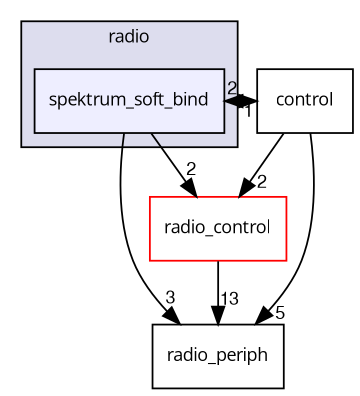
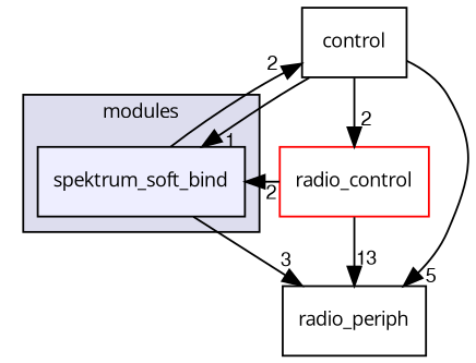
  digraph {
    compound=true
    fontname="Open Sans"
    node [fontname="Open Sans" fontsize=10 shape=box]
    edge [fontname="Open Sans" headlabel=2 labeldistance=1.5 labelfontname=FreeSans labelfontsize=10]
    n1 [fillcolor="#eeeeff" label=spektrum_soft_bind pencolor=black style=filled]
    n2 [color=red fillcolor=white label=radio_control style=filled]
    n3 [label=radio_periph]
    n4 [label=control]
    subgraph cluster_1 {
      bgcolor="#ddddee"
      fontsize=10
-     label=radio
+     label=modules
      pencolor=black
      n1
    }
-   n1 -> n2
+   n2 -> n1
    n1 -> n3 [headlabel=3]
    n1 -> n4
    n2 -> n3 [headlabel=13]
    n4 -> n1 [headlabel=1]
    n4 -> n2
    n4 -> n3 [headlabel=5]
  }
